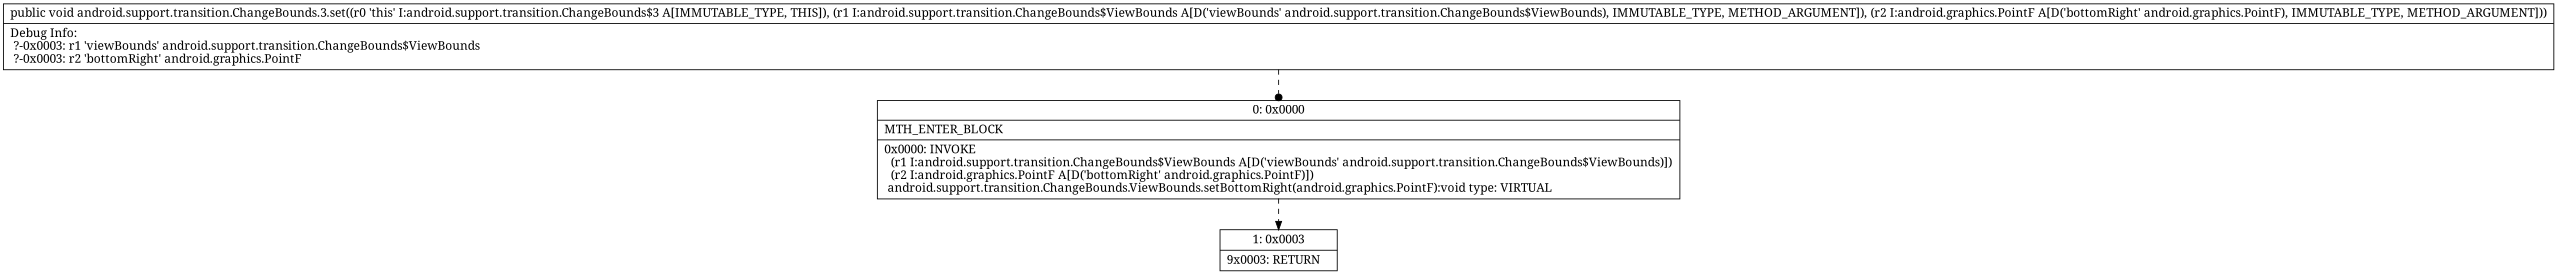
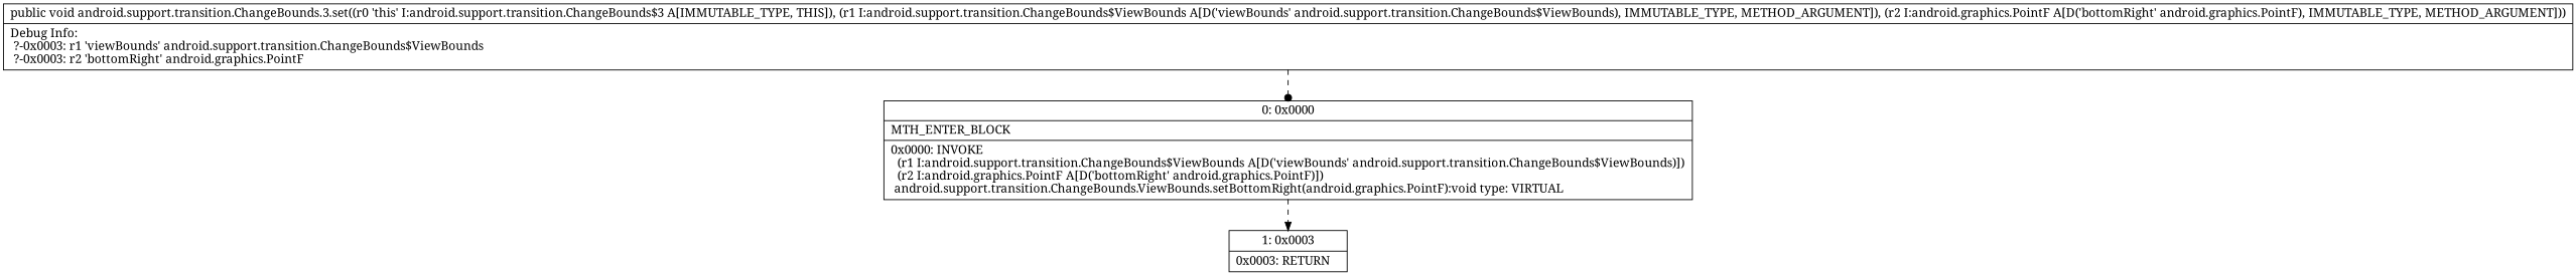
  digraph {
    fontname="Noto Serif"
    node [shape=record fontname="Noto Serif"]
    edge [style=dashed fontname="Noto Serif"]
    n1 [label="{0\:\ 0x0000|MTH_ENTER_BLOCK\l|0x0000: INVOKE  \l  (r1 I:android.support.transition.ChangeBounds$ViewBounds A[D('viewBounds' android.support.transition.ChangeBounds$ViewBounds)])\l  (r2 I:android.graphics.PointF A[D('bottomRight' android.graphics.PointF)])\l android.support.transition.ChangeBounds.ViewBounds.setBottomRight(android.graphics.PointF):void type: VIRTUAL \l}"]
-   n2 [label="{1\:\ 0x0003|9x0003: RETURN   \l}"]
+   n2 [label="{1\:\ 0x0003|0x0003: RETURN   \l}"]
    n3 [label="{public void android.support.transition.ChangeBounds.3.set((r0 'this' I:android.support.transition.ChangeBounds$3 A[IMMUTABLE_TYPE, THIS]), (r1 I:android.support.transition.ChangeBounds$ViewBounds A[D('viewBounds' android.support.transition.ChangeBounds$ViewBounds), IMMUTABLE_TYPE, METHOD_ARGUMENT]), (r2 I:android.graphics.PointF A[D('bottomRight' android.graphics.PointF), IMMUTABLE_TYPE, METHOD_ARGUMENT]))  | Debug Info:\l  ?\-0x0003: r1 'viewBounds' android.support.transition.ChangeBounds$ViewBounds\l  ?\-0x0003: r2 'bottomRight' android.graphics.PointF\l}"]
    n1 -> n2 [arrowhead=normal]
    n3 -> n1 [arrowhead=dot]
  }
